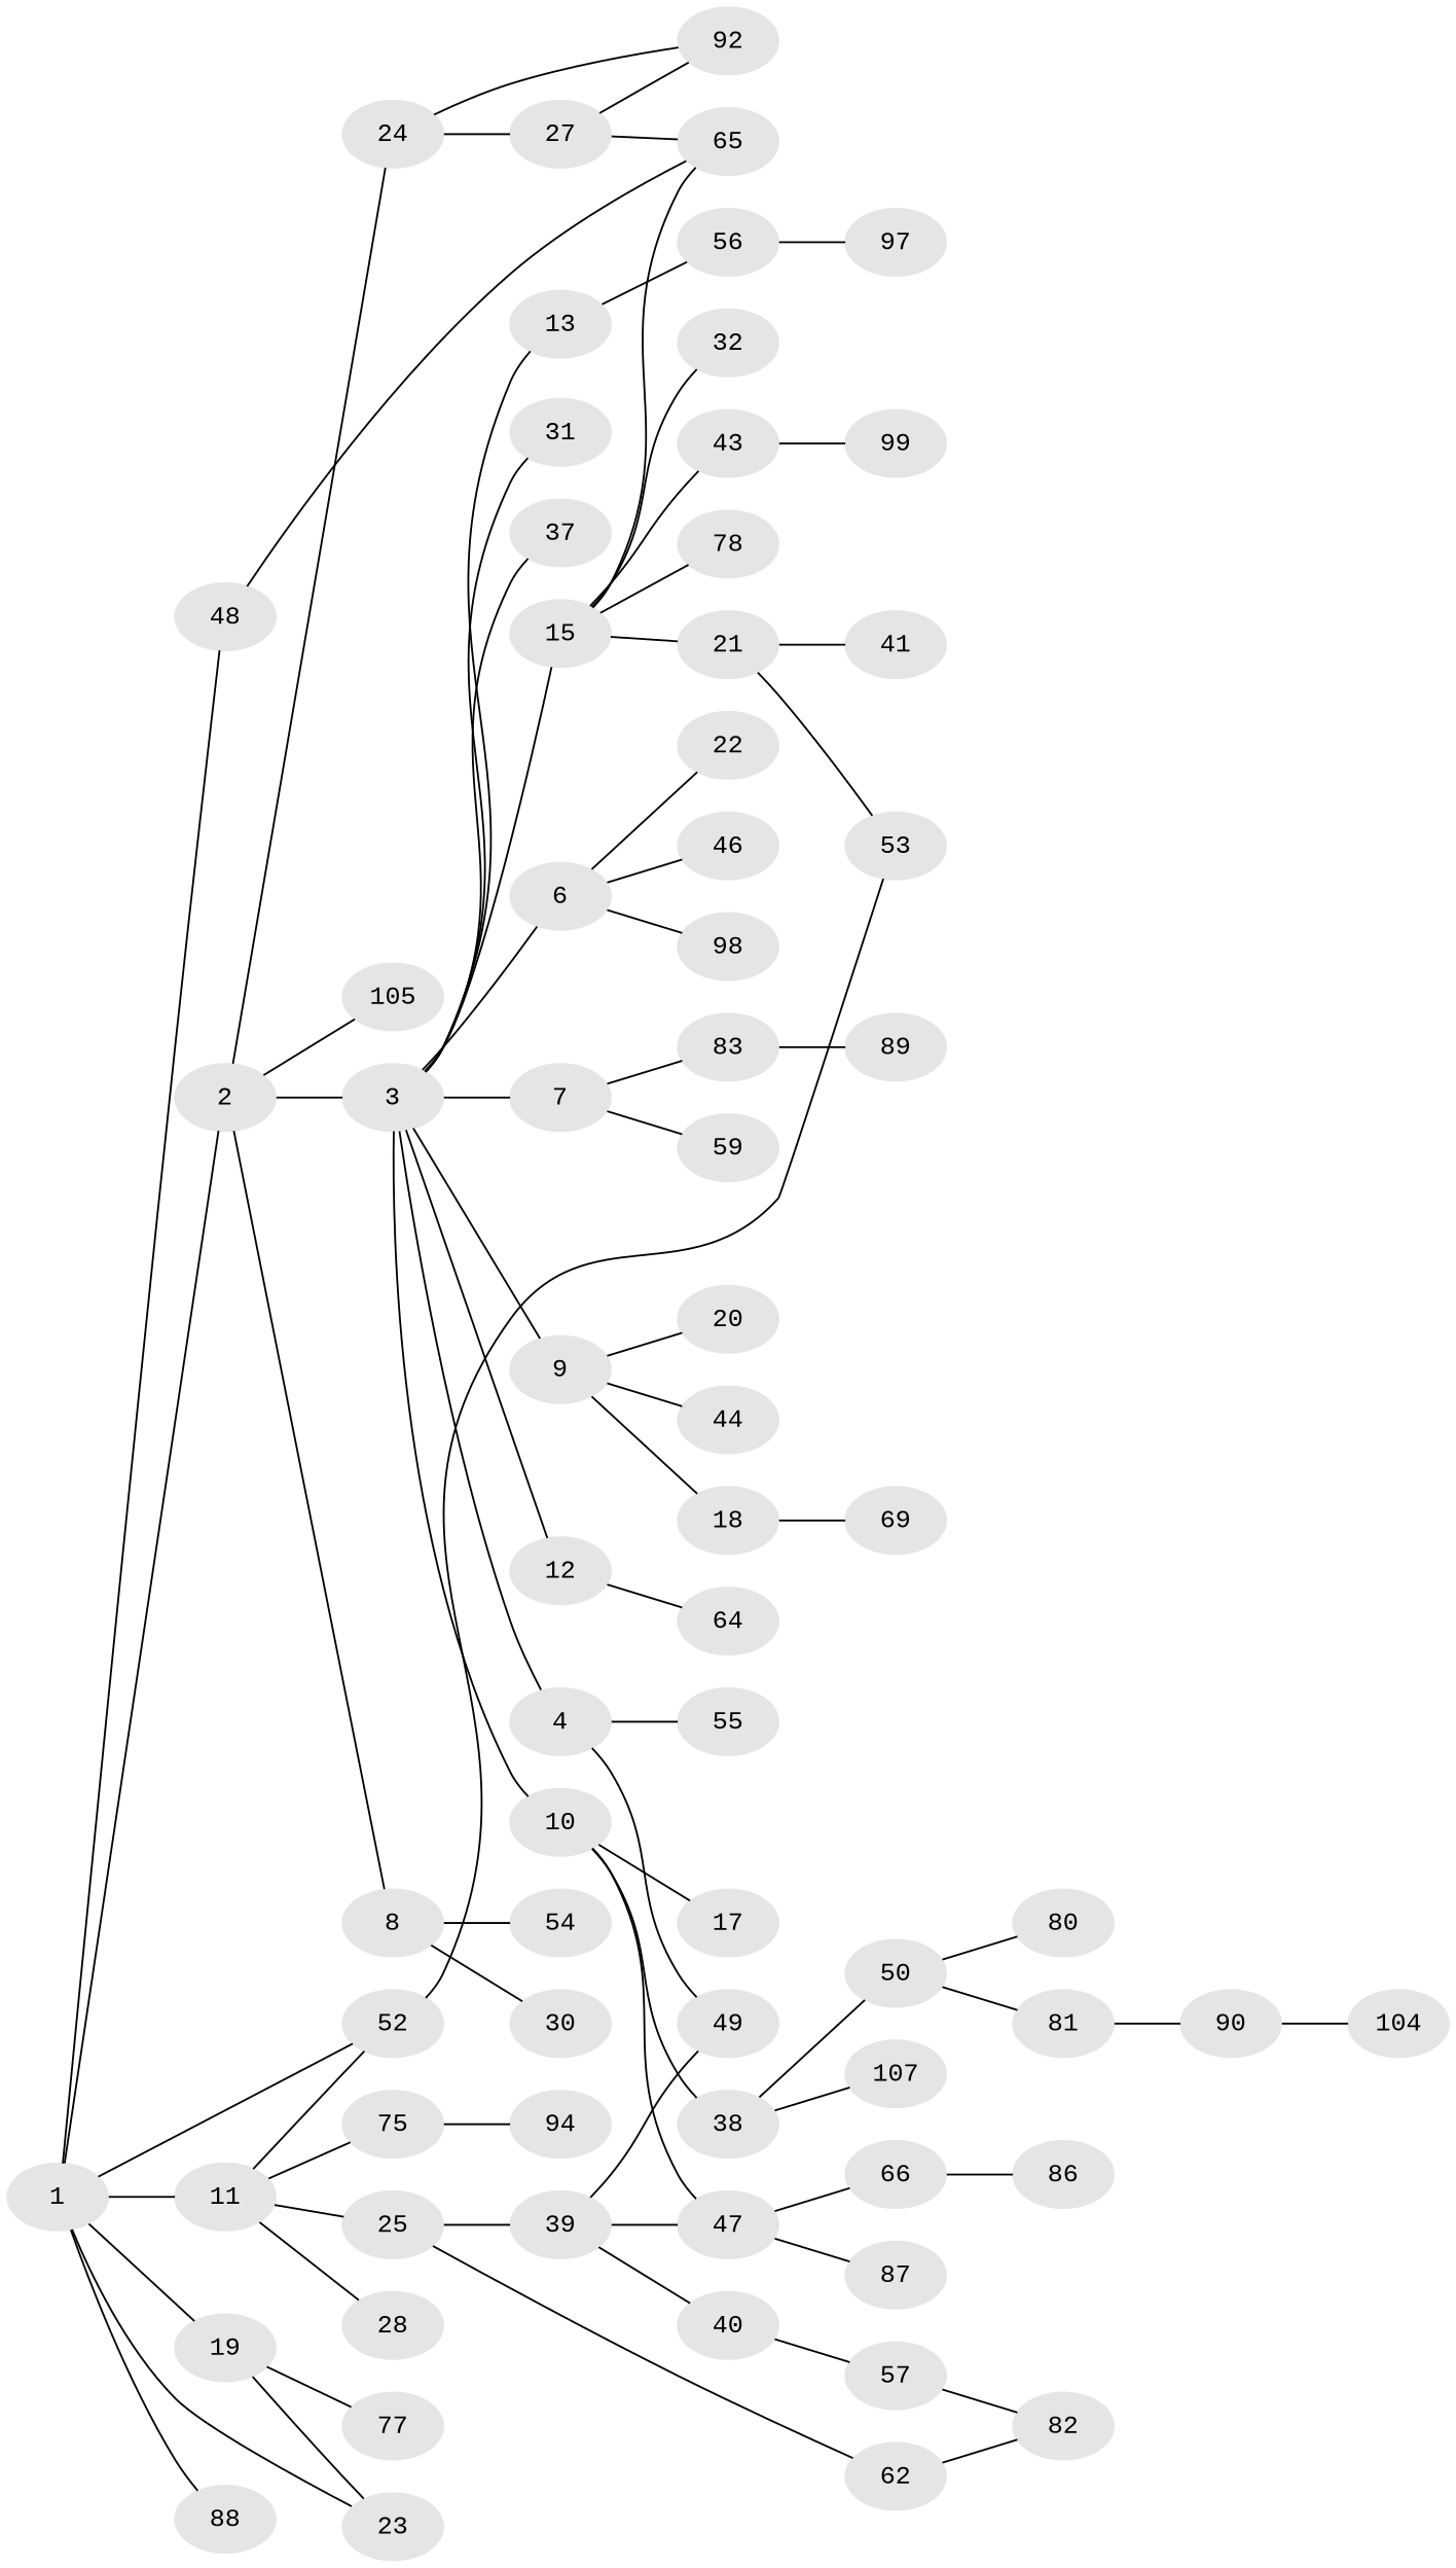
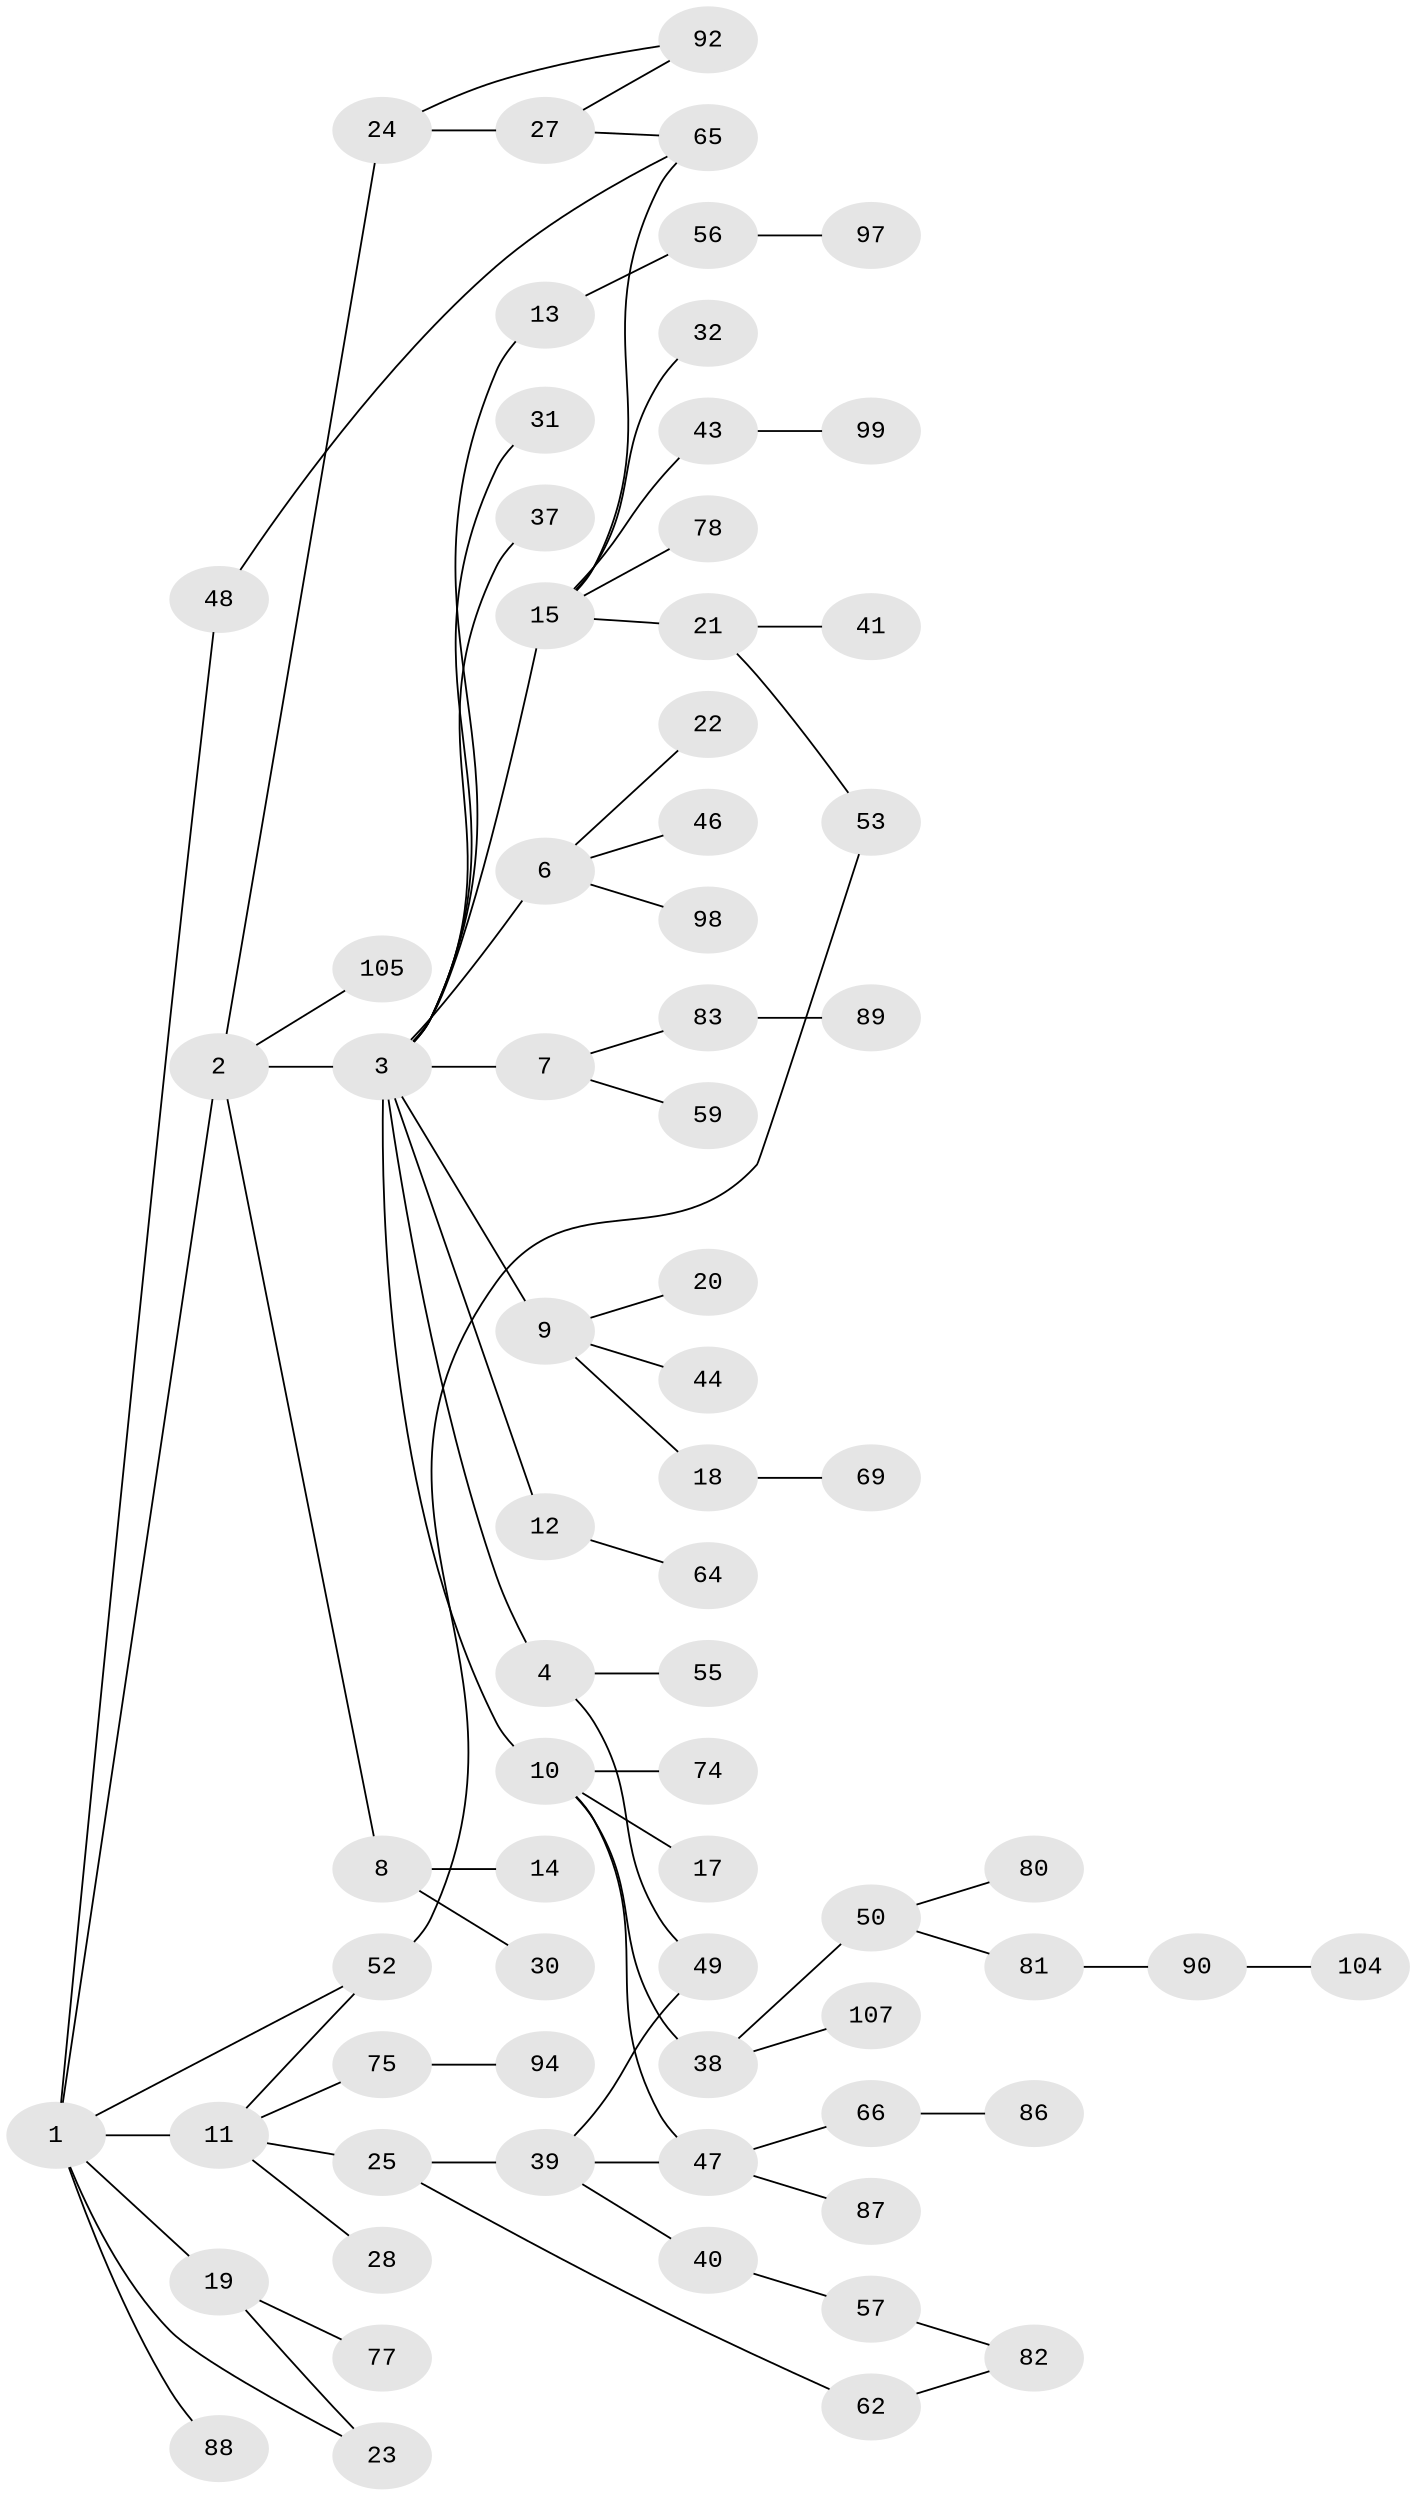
  graph {
    fontname="Liberation Mono"
    rankdir=LR
    node [color=gray90 fontname="Liberation Mono" style=filled]
    edge [fontname="Liberation Mono"]
    1 [super="+85"]
    2 [super="+70"]
    11 [super="+16"]
    19
    23 [super="+63"]
    48 [super="+60"]
    52
    88
    3 [super="+5"]
    8 [super="+29"]
    24
    105
    25 [super="+45"]
    28
    75
    77
    65 [super="+79"]
    53 [super="+102"]
    4 [super="+42"]
    6 [super="+36"]
    7 [super="+91"]
    9 [super="+34"]
    10 [super="+100"]
    12
    13 [super="+101"]
    15 [super="+72"]
    31
    37
-   14 [super="+33" label=54]
+   14 [super="+33"]
    30 [super="+61"]
    27 [super="+35"]
    92 [super="+93"]
    49 [super="+76"]
    55
    22 [super="+50"]
    46
    98
    59
    83
    18
    20 [super="+26"]
    44
    17
    38 [super="+51"]
    47 [super="+54"]
+   74
    64 [super="+95"]
    56
    21
    32
    43 [super="+73"]
    78
    89
    69
    n55 [label=50]
    107
    66 [super="+68"]
    87
    39 [super="+106"]
    62 [super="+71"]
    94 [super="+103"]
    97
    41
    99
    40 [super="+67"]
    82
    80
    81 [super="+96"]
    57 [super="+84"]
    86
    90
    104
    1 -- 2
    1 -- 11
    1 -- 19
    1 -- 23
    1 -- 48
    1 -- 52
    1 -- 88
    2 -- 3
    2 -- 8
    2 -- 24
    2 -- 105
    11 -- 52
    11 -- 25
    11 -- 28
    11 -- 75
    19 -- 23
    19 -- 77
    48 -- 65
    52 -- 53
    3 -- 4
    3 -- 6
    3 -- 7
    3 -- 9
    3 -- 10
    3 -- 12
    3 -- 13
    3 -- 15
    3 -- 31
    3 -- 37
    8 -- 14
    8 -- 30
    24 -- 27
    24 -- 92
    25 -- 39
    25 -- 62
    75 -- 94
    4 -- 49
    4 -- 55
    6 -- 22
    6 -- 46
    6 -- 98
    7 -- 59
    7 -- 83
    9 -- 18
    9 -- 20
    9 -- 44
    10 -- 17
    10 -- 38
    10 -- 47
+   10 -- 74
    12 -- 64
    13 -- 56
    15 -- 65
    15 -- 21
    15 -- 32
    15 -- 43
    15 -- 78
    27 -- 65
    27 -- 92
    83 -- 89
    18 -- 69
    38 -- n55
    38 -- 107
    47 -- 66
    47 -- 87
    56 -- 97
    21 -- 53
    21 -- 41
    43 -- 99
    n55 -- 80
    n55 -- 81
    66 -- 86
    39 -- 49
    39 -- 47
    39 -- 40
    62 -- 82
    40 -- 57
    81 -- 90
    57 -- 82
    90 -- 104
  }
